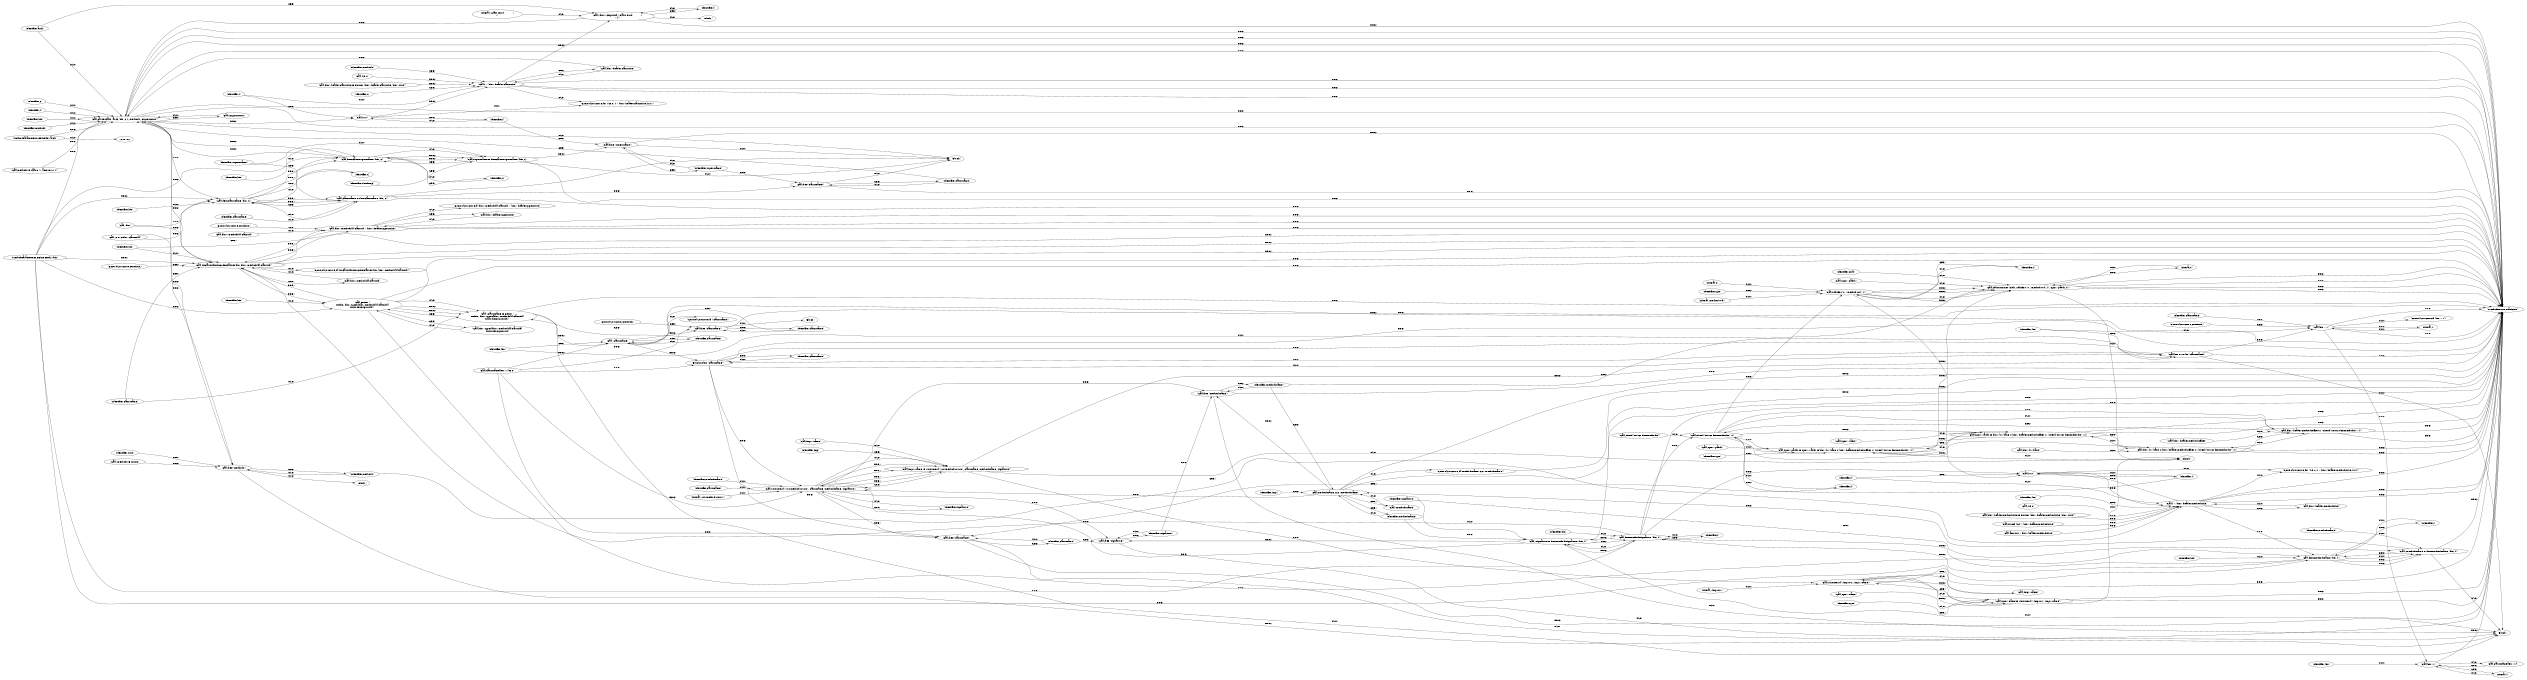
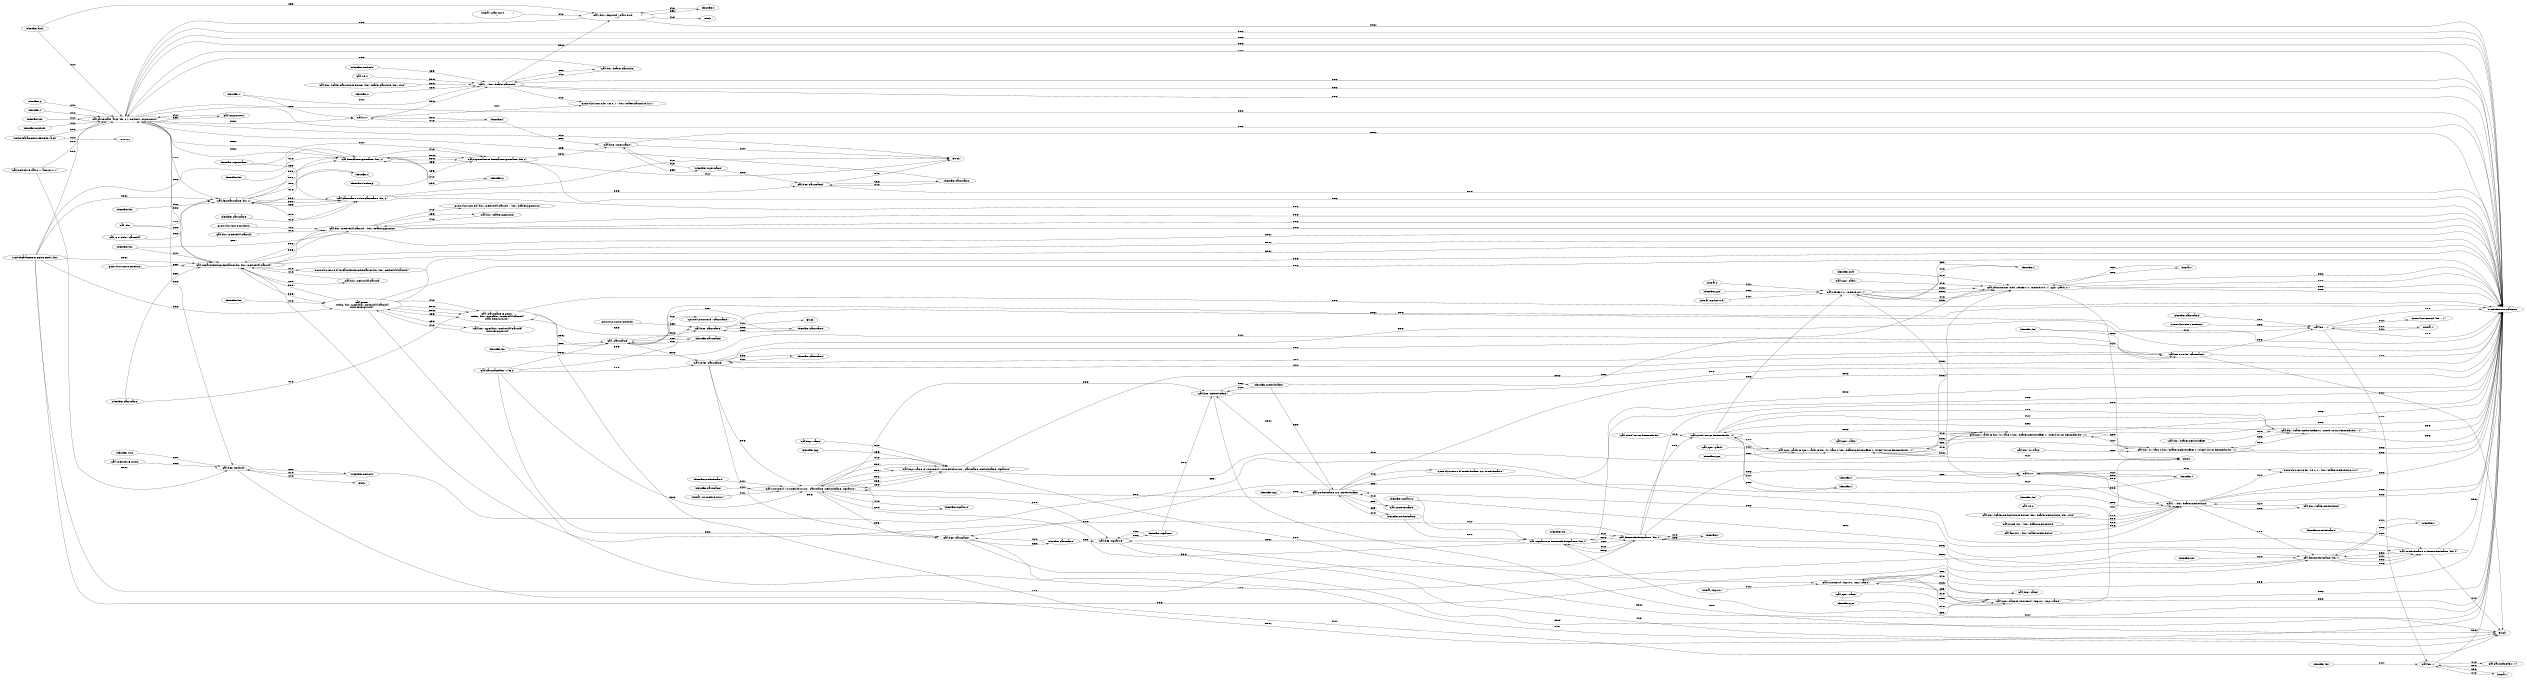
  digraph {
    rankdir=LR
    n1 [label="(MethodParameterIn,RBinFile *arch)"]
    n2 [label="(Call,parse_class (arch, bin, c, i, methods, &sym_count))"]
    1000102
    n4 [label="(MethodReturn,static int)"]
    n5 [label="(Call,i++)"]
    n6 [label="(Call,dex_class_name (bin, c))"]
    n7 [label="(Call,is_class_idx_in_code_classes(bin, bin->methods[i].class_id))"]
    n8 [label="(Call,free (methods))"]
    n9 [label="(Block,)"]
    n10 [label="(Call,&sym_count)"]
    n11 [label="(Call,i < bin->header.class_size)"]
    n12 [label="(Identifier,i)"]
    n13 [label="(ControlStructure,for (i = 0; i < bin->header.class_size; i++))"]
    n14 [label="(Call,class_name = dex_class_name (bin, c))"]
    n15 [label="(Call,dex_class_super_name (bin, c))"]
    n16 [label="(Identifier,c)"]
    n17 [label="(Call,bin->methods[i].class_id > bin->header.types_size)"]
    n18 [label="(Call,getstr (\n\t\t\t\tbin, bin->types[bin->methods[i].class_id]\n\t\t\t\t\t\t.descriptor_id))"]
    n19 [label="(Call,bin->methods[i].class_id)"]
    n20 [label="(ControlStructure,if (is_class_idx_in_code_classes(bin, bin->methods[i].class_id)))"]
    n21 [label="(Identifier,methods)"]
    n22 [label="(Block,)"]
    n23 [label="(Call,rbin->cb_printf (\"Class #%d            -\n\", i))"]
    n24 [label="(Call,bin->header.class_size)"]
    n25 [label="(Call,free (super_name))"]
    n26 [label="(Block,)"]
    n27 [label="(Identifier,i)"]
    n28 [label="(Call,free (class_name))"]
    n29 [label="(Call,super_name = dex_class_super_name (bin, c))"]
    n30 [label="(Identifier,c)"]
    n31 [label="(Identifier,class_name)"]
    n32 [label="(Identifier,super_name)"]
    n33 [label="(Call,bin->header.types_size)"]
    n34 [label="(ControlStructure,if (bin->methods[i].class_id > bin->header.types_size))"]
    n35 [label="(Call,*class_name = getstr (\n\t\t\t\tbin, bin->types[bin->methods[i].class_id]\n\t\t\t\t\t\t.descriptor_id))"]
    n36 [label="(Call,dex_method_name (bin, i))"]
    n37 [label="(Call,bin->types[bin->methods[i].class_id]\n\t\t\t\t\t\t.descriptor_id)"]
    n38 [label="(Call,!class_name)"]
    n39 [label="(Block,)"]
    n40 [label="(Call,*method_name = dex_method_name (bin, i))"]
    n41 [label="(Call,dex_method_signature (bin, i))"]
    n42 [label="(Identifier,i)"]
    n43 [label="(Call,free (class_name))"]
-   n44 [label="(Block,strlen (class_name))"]
+   n44 [label="(Call,strlen (class_name))"]
    n45 [label="(Identifier,class_name)"]
    n46 [label="(ControlStructure,if (!class_name))"]
    n47 [label="(Identifier,class_name)"]
    n48 [label="(Block,)"]
    n49 [label="(Call,len = strlen (class_name))"]
    n50 [label="(Call,r_str_newf (\"%s.method.%s%s\", class_name, method_name, signature))"]
    n51 [label="(Call,free (class_name))"]
    n52 [label="(Identifier,class_name)"]
    n53 [label="(Call,len < 1)"]
    n54 [label="(Call,imp->name  = r_str_newf (\"%s.method.%s%s\", class_name, method_name, signature))"]
    n55 [label="(Call,free (method_name))"]
    n56 [label="(Call,free (signature))"]
    n57 [label="(Identifier,signature)"]
    n58 [label="(Identifier,class_name)"]
    n59 [label="(Call,len - 1)"]
    n60 [label="(Literal,1)"]
    n61 [label="(ControlStructure,if (len < 1))"]
    n62 [label="(Call,class_name[len - 1])"]
    n63 [label="(Literal,1)"]
    n64 [label="(Call,r_str_newf (\"imp.%s\", imp->name))"]
    n65 [label="(Block,)"]
    n66 [label="(Identifier,method_name)"]
    n67 [label="(Identifier,signature)"]
    n68 [label="(Call,sym->name = r_str_newf (\"imp.%s\", imp->name))"]
    n69 [label="(Call,imp->name)"]
    n70 [label="(Call,method_name && *method_name)"]
    n71 [label="(Call,sdb_num_set (mdb, sdb_fmt (0, \"method.%d\", i), sym->paddr, 0))"]
    n72 [label="(Call,i++)"]
    n73 [label="(Call,*signature = dex_method_signature (bin, i))"]
    n74 [label="(Call,sizeof (struct dex_method_t) * i)"]
    n75 [label="(Identifier,i)"]
    n76 [label="(Identifier,method_name)"]
    n77 [label="(ControlStructure,if (method_name && *method_name))"]
    n78 [label="(Call,*method_name)"]
    n79 [label="(Call,i < bin->header.method_size)"]
    n80 [label="(Identifier,i)"]
    n81 [label="(ControlStructure,for (i = 0; i < bin->header.method_size; i++))"]
    n82 [label="(Call,sym->paddr = sym->vaddr = bin->b->base + bin->header.method_offset + (sizeof (struct dex_method_t) * i))"]
    n83 [label="(Call,sym->vaddr = bin->b->base + bin->header.method_offset + (sizeof (struct dex_method_t) * i))"]
    n84 [label="(Call,bin->b->base + bin->header.method_offset + (sizeof (struct dex_method_t) * i))"]
    n85 [label="(Call,bin->header.method_offset + (sizeof (struct dex_method_t) * i))"]
    n86 [label="(Call,sdb_fmt (0, \"method.%d\", i))"]
    n87 [label="(Identifier,i)"]
    n88 [label="(Call,bin->header.method_size)"]
    n89 [label="(Identifier,i)"]
    n90 [label="(Literal,0)"]
    n91 [label="(Identifier,bin)"]
    n92 [label="(Identifier,bin)"]
    n93 [label="(Call,bin->methods[i].class_id)"]
    n94 [label="(Identifier,class_name)"]
    n95 [label="(Identifier,len)"]
    n96 [label="(Call,bin->header.method_offset)"]
    n97 [label="(Call,i = 0)"]
    n98 [label="(Call,sizeof (struct dex_method_t))"]
    n99 [label="(Literal,\"method.%d\")"]
    n100 [label="(Call,*c = &bin->classes[i])"]
    n101 [label="(Identifier,sym)"]
    n102 [label="(Call,bin->header.method_size = R_MIN (bin->header.method_size, bin->size))"]
    n103 [label="(Identifier,signature)"]
    n104 [label="(Identifier,class_name)"]
    n105 [label="(Literal,\"%s.method.%s%s\")"]
    n106 [label="(Identifier,imp)"]
    n107 [label="(Identifier,c)"]
    n108 [label="(Call,sizeof (int) * bin->header.method_size)"]
    n109 [label="(Identifier,mdb)"]
    n110 [label="(Literal,\"imp.%s\")"]
    n111 [label="(Call,imp->name)"]
    n112 [label="(Call,sym->paddr)"]
    n113 [label="(Literal,0)"]
    n114 [label="(Identifier,dexdump)"]
    n115 [label="(Call,sym->vaddr)"]
    n116 [label="(Call,bin->b->base)"]
    n117 [label="(Identifier,true)"]
    n118 [label="(Identifier,bin)"]
    n119 [label="(Identifier,i)"]
    n120 [label="(ControlStructure,continue;)"]
    n121 [label="(Identifier,bin)"]
    n122 [label="(Call,bin->header.class_size = R_MIN (bin->header.class_size, bin->size))"]
    n123 [label="(Call,!bin)"]
    n124 [label="(Identifier,method_name)"]
    n125 [label="(Identifier,class_name)"]
    n126 [label="(Identifier,len)"]
    n127 [label="(Identifier,sym)"]
    n128 [label="(Call,class_name[len - 1] = 0)"]
    n129 [label="(Call,*methods = NULL)"]
    n130 [label="(Identifier,i)"]
    n131 [label="(Identifier,c)"]
    n132 [label="(Identifier,bin)"]
    n133 [label="(MethodParameterIn,RBinDexObj *bin)"]
    n134 [label="(Call,methods = calloc (1, amount + 1))"]
    n135 [label="(Identifier,len)"]
    n136 [label="(Identifier,bin)"]
    n137 [label="(ControlStructure,continue;)"]
    n138 [label="(Identifier,class_name)"]
    n139 [label="(ControlStructure,continue;)"]
    n140 [label="(Identifier,i)"]
    n141 [label="(Literal,\"Class #%d            -\n\")"]
    n142 [label="(Call,amount < bin->header.method_size)"]
    n143 [label="(ControlStructure,continue;)"]
    n144 [label="(Identifier,methods)"]
    n145 [label="(Identifier,methods)"]
    n146 [label="(Identifier,sym)"]
    n147 [label="(Call,sym->name)"]
    n148 [label="(Identifier,imp)"]
    n149 [label="(Identifier,len)"]
    n150 [label="(Call,sym->paddr)"]
    n151 [label="(Identifier,super_name)"]
    n152 [label="(Identifier,method_name)"]
    n153 [label="(Identifier,bin)"]
    n154 [label="(Identifier,arch)"]
    n155 [label="(Call,i = 0)"]
    n1 -> n2 [label="CFG: "]
    n1 -> 1000102 [label="AST: "]
    n2 -> n4 [label="DDG: "]
    n2 -> n4 [label="DDG: "]
    n2 -> n4 [label="DDG: "]
    n2 -> n4 [label="DDG: "]
    n2 -> n4 [label="DDG: "]
    n2 -> n4 [label="DDG: "]
    n2 -> n5 [label="DDG: "]
    n2 -> n6 [label="DDG: "]
    n2 -> n7 [label="DDG: "]
    n2 -> n8 [label="DDG: "]
    n2 -> n9 [label="AST: "]
    n2 -> n10 [label="CFG: "]
    n5 -> n11 [label="DDG: "]
    n5 -> n12 [label="CFG: "]
    n5 -> n13 [label="AST: "]
    n6 -> n14 [label="AST: "]
    n6 -> n14 [label="DDG: "]
    n6 -> n14 [label="DDG: "]
    n6 -> n15 [label="DDG: "]
    n6 -> n15 [label="DDG: "]
    n6 -> n16 [label="CFG: "]
    n7 -> n4 [label="DDG: "]
    n7 -> n4 [label="DDG: "]
    n7 -> n4 [label="DDG: "]
    n7 -> n17 [label="DDG: "]
    n7 -> n18 [label="DDG: "]
    n7 -> n19 [label="CFG: "]
    n7 -> n20 [label="AST: "]
    n8 -> n4 [label="DDG: "]
    n8 -> n21 [label="CFG: "]
    n8 -> n22 [label="AST: "]
    n10 -> n2 [label="AST: "]
    n11 -> n4 [label="DDG: "]
    n11 -> n4 [label="DDG: "]
    n11 -> n4 [label="DDG: "]
    n11 -> n13 [label="AST: "]
    n11 -> n23 [label="DDG: "]
    n11 -> n24 [label="CFG: "]
    n12 -> n5 [label="AST: "]
    n12 -> n25 [label="CFG: "]
    n14 -> n4 [label="DDG: "]
    n14 -> n6 [label="CFG: "]
    n14 -> n9 [label="AST: "]
    n14 -> n28 [label="DDG: "]
    n15 -> n2 [label="DDG: "]
    n15 -> n2 [label="DDG: "]
    n15 -> n29 [label="AST: "]
    n15 -> n29 [label="DDG: "]
    n15 -> n29 [label="DDG: "]
    n15 -> n30 [label="CFG: "]
    n16 -> n6 [label="AST: "]
    n17 -> n4 [label="DDG: "]
    n17 -> n4 [label="DDG: "]
    n17 -> n4 [label="DDG: "]
    n17 -> n7 [label="DDG: "]
    n17 -> n33 [label="CFG: "]
    n17 -> n34 [label="AST: "]
    n18 -> n4 [label="DDG: "]
    n18 -> n4 [label="DDG: "]
    n18 -> n7 [label="DDG: "]
    n18 -> n35 [label="AST: "]
    n18 -> n35 [label="DDG: "]
    n18 -> n35 [label="DDG: "]
    n18 -> n36 [label="DDG: "]
    n18 -> n37 [label="CFG: "]
    n19 -> n7 [label="AST: "]
    n21 -> n8 [label="AST: "]
    n21 -> n79 [label="CFG: "]
    n23 -> n2 [label="DDG: "]
    n23 -> n4 [label="DDG: "]
    n23 -> n26 [label="AST: "]
    n23 -> n27 [label="CFG: "]
    n24 -> n2 [label="DDG: "]
    n24 -> n11 [label="AST: "]
    n25 -> n4 [label="DDG: "]
    n25 -> n9 [label="AST: "]
    n25 -> n32 [label="CFG: "]
    n27 -> n23 [label="AST: "]
    n28 -> n4 [label="DDG: "]
    n28 -> n9 [label="AST: "]
    n28 -> n31 [label="CFG: "]
    n29 -> n4 [label="DDG: "]
    n29 -> n9 [label="AST: "]
    n29 -> n15 [label="CFG: "]
    n29 -> n25 [label="DDG: "]
    n30 -> n15 [label="AST: "]
    n31 -> n2 [label="CFG: "]
    n31 -> n28 [label="AST: "]
    n32 -> n25 [label="AST: "]
    n32 -> n28 [label="CFG: "]
    n33 -> n17 [label="AST: "]
    n35 -> n4 [label="DDG: "]
    n35 -> n18 [label="CFG: "]
    n35 -> n38 [label="DDG: "]
    n35 -> n39 [label="AST: "]
    n36 -> n40 [label="AST: "]
    n36 -> n40 [label="DDG: "]
    n36 -> n40 [label="DDG: "]
    n36 -> n41 [label="DDG: "]
    n36 -> n41 [label="DDG: "]
    n36 -> n42 [label="CFG: "]
    n37 -> n18 [label="AST: "]
    n38 -> n4 [label="DDG: "]
    n38 -> n43 [label="DDG: "]
    n38 -> n44 [label="DDG: "]
    n38 -> n45 [label="CFG: "]
    n38 -> n46 [label="AST: "]
    n40 -> n4 [label="DDG: "]
    n40 -> n36 [label="CFG: "]
    n40 -> n39 [label="AST: "]
    n40 -> n70 [label="DDG: "]
    n41 -> n4 [label="DDG: "]
    n41 -> n7 [label="DDG: "]
    n41 -> n72 [label="DDG: "]
    n41 -> n73 [label="AST: "]
    n41 -> n73 [label="DDG: "]
    n41 -> n73 [label="DDG: "]
    n41 -> n74 [label="DDG: "]
    n41 -> n75 [label="CFG: "]
    n42 -> n36 [label="AST: "]
    n43 -> n4 [label="DDG: "]
    n43 -> n47 [label="CFG: "]
    n43 -> n48 [label="AST: "]
    n44 -> n4 [label="DDG: "]
    n44 -> n49 [label="AST: "]
    n44 -> n49 [label="DDG: "]
    n44 -> n50 [label="DDG: "]
    n44 -> n51 [label="DDG: "]
    n44 -> n52 [label="CFG: "]
    n45 -> n35 [label="CFG: "]
    n45 -> n38 [label="AST: "]
    n47 -> n38 [label="CFG: "]
    n47 -> n43 [label="AST: "]
    n49 -> n4 [label="DDG: "]
    n49 -> n39 [label="AST: "]
    n49 -> n44 [label="CFG: "]
    n49 -> n53 [label="DDG: "]
    n50 -> n51 [label="DDG: "]
    n50 -> n54 [label="AST: "]
    n50 -> n54 [label="DDG: "]
    n50 -> n54 [label="DDG: "]
    n50 -> n54 [label="DDG: "]
    n50 -> n54 [label="DDG: "]
    n50 -> n55 [label="DDG: "]
    n50 -> n56 [label="DDG: "]
    n50 -> n57 [label="CFG: "]
    n51 -> n4 [label="DDG: "]
    n51 -> n39 [label="AST: "]
    n51 -> n58 [label="CFG: "]
    n52 -> n44 [label="AST: "]
    n53 -> n4 [label="DDG: "]
    n53 -> n4 [label="DDG: "]
    n53 -> n59 [label="DDG: "]
    n53 -> n60 [label="CFG: "]
    n53 -> n61 [label="AST: "]
    n54 -> n4 [label="DDG: "]
    n54 -> n50 [label="CFG: "]
    n54 -> n64 [label="DDG: "]
    n54 -> n65 [label="AST: "]
    n55 -> n4 [label="DDG: "]
    n55 -> n39 [label="AST: "]
    n55 -> n66 [label="CFG: "]
-   n77 -> n4 [label="DDG: "]
+   n56 -> n4 [label="DDG: "]
    n56 -> n39 [label="AST: "]
    n56 -> n67 [label="CFG: "]
    n57 -> n50 [label="AST: "]
    n58 -> n51 [label="AST: "]
    n58 -> n56 [label="CFG: "]
    n59 -> n4 [label="DDG: "]
    n59 -> n62 [label="AST: "]
    n59 -> n63 [label="CFG: "]
    n60 -> n53 [label="AST: "]
    n62 -> n59 [label="CFG: "]
    n63 -> n59 [label="AST: "]
    n64 -> n4 [label="DDG: "]
    n64 -> n68 [label="AST: "]
    n64 -> n68 [label="DDG: "]
    n64 -> n68 [label="DDG: "]
    n64 -> n69 [label="CFG: "]
    n66 -> n55 [label="AST: "]
    n66 -> n70 [label="CFG: "]
    n66 -> n71 [label="CFG: "]
    n67 -> n55 [label="CFG: "]
    n67 -> n56 [label="AST: "]
    n68 -> n4 [label="DDG: "]
    n68 -> n4 [label="DDG: "]
    n68 -> n64 [label="CFG: "]
    n68 -> n65 [label="AST: "]
    n69 -> n64 [label="AST: "]
    n70 -> n4 [label="DDG: "]
    n70 -> n4 [label="DDG: "]
    n70 -> n50 [label="DDG: "]
    n70 -> n55 [label="DDG: "]
    n70 -> n76 [label="CFG: "]
    n70 -> n77 [label="AST: "]
    n70 -> n78 [label="CFG: "]
    n71 -> n4 [label="DDG: "]
    n71 -> n4 [label="DDG: "]
    n71 -> n4 [label="DDG: "]
    n71 -> n4 [label="DDG: "]
    n71 -> n65 [label="AST: "]
    n71 -> n90 [label="CFG: "]
    n72 -> n79 [label="DDG: "]
    n72 -> n80 [label="CFG: "]
    n72 -> n81 [label="AST: "]
    n73 -> n4 [label="DDG: "]
    n73 -> n39 [label="AST: "]
    n73 -> n41 [label="CFG: "]
    n73 -> n50 [label="DDG: "]
    n73 -> n56 [label="DDG: "]
    n74 -> n82 [label="DDG: "]
    n74 -> n83 [label="DDG: "]
    n74 -> n84 [label="DDG: "]
    n74 -> n85 [label="AST: "]
    n74 -> n85 [label="DDG: "]
    n74 -> n86 [label="DDG: "]
    n74 -> n87 [label="CFG: "]
    n75 -> n41 [label="AST: "]
    n76 -> n70 [label="AST: "]
    n76 -> n73 [label="CFG: "]
    n78 -> n70 [label="AST: "]
    n79 -> n4 [label="DDG: "]
    n79 -> n4 [label="DDG: "]
    n79 -> n4 [label="DDG: "]
    n79 -> n36 [label="DDG: "]
    n79 -> n72 [label="DDG: "]
    n79 -> n81 [label="AST: "]
    n79 -> n88 [label="CFG: "]
    n80 -> n51 [label="CFG: "]
    n80 -> n72 [label="AST: "]
    n82 -> n65 [label="AST: "]
    n82 -> n71 [label="DDG: "]
    n82 -> n83 [label="CFG: "]
    n83 -> n4 [label="DDG: "]
    n83 -> n4 [label="DDG: "]
    n83 -> n82 [label="AST: "]
    n83 -> n82 [label="DDG: "]
    n83 -> n84 [label="CFG: "]
    n84 -> n4 [label="DDG: "]
    n84 -> n4 [label="DDG: "]
    n84 -> n83 [label="AST: "]
    n84 -> n85 [label="CFG: "]
    n85 -> n4 [label="DDG: "]
    n85 -> n4 [label="DDG: "]
    n85 -> n74 [label="CFG: "]
    n85 -> n84 [label="AST: "]
    n86 -> n71 [label="AST: "]
    n86 -> n71 [label="DDG: "]
    n86 -> n71 [label="DDG: "]
    n86 -> n71 [label="DDG: "]
    n86 -> n72 [label="DDG: "]
    n86 -> n89 [label="CFG: "]
    n87 -> n74 [label="AST: "]
    n88 -> n79 [label="AST: "]
    n89 -> n86 [label="AST: "]
    n90 -> n71 [label="AST: "]
    n91 -> n7 [label="AST: "]
    n91 -> n17 [label="CFG: "]
    n92 -> n6 [label="AST: "]
    n93 -> n17 [label="AST: "]
    n94 -> n50 [label="AST: "]
    n95 -> n49 [label="CFG: "]
    n95 -> n53 [label="AST: "]
    n96 -> n85 [label="AST: "]
    n97 -> n79 [label="DDG: "]
    n98 -> n74 [label="AST: "]
    n99 -> n86 [label="AST: "]
    n100 -> n6 [label="DDG: "]
    n101 -> n82 [label="CFG: "]
    n102 -> n79 [label="DDG: "]
    n103 -> n40 [label="CFG: "]
    n103 -> n73 [label="AST: "]
    n104 -> n14 [label="AST: "]
    n105 -> n50 [label="AST: "]
    n106 -> n70 [label="CFG: "]
    n107 -> n2 [label="AST: "]
    n108 -> n79 [label="DDG: "]
    n109 -> n71 [label="AST: "]
    n110 -> n64 [label="AST: "]
    n111 -> n54 [label="AST: "]
    n112 -> n82 [label="AST: "]
    n113 -> n86 [label="AST: "]
    n114 -> n29 [label="CFG: "]
    n115 -> n83 [label="AST: "]
    n116 -> n84 [label="AST: "]
    n117 -> n8 [label="CFG: "]
    n118 -> n36 [label="AST: "]
    n119 -> n2 [label="AST: "]
    n120 -> n7 [label="CFG: "]
    n121 -> n2 [label="AST: "]
    n122 -> n11 [label="DDG: "]
    n123 -> n6 [label="DDG: "]
    n123 -> n7 [label="DDG: "]
    n124 -> n40 [label="AST: "]
    n125 -> n53 [label="CFG: "]
    n126 -> n38 [label="CFG: "]
    n126 -> n49 [label="AST: "]
    n127 -> n86 [label="CFG: "]
    n128 -> n38 [label="DDG: "]
    n128 -> n43 [label="DDG: "]
    n128 -> n44 [label="DDG: "]
    n128 -> n50 [label="DDG: "]
    n128 -> n51 [label="DDG: "]
    n129 -> n8 [label="DDG: "]
    n130 -> n72 [label="CFG: "]
    n130 -> n79 [label="AST: "]
    n131 -> n11 [label="CFG: "]
    n132 -> n18 [label="AST: "]
    n133 -> n2 [label="DDG: "]
    n133 -> n6 [label="DDG: "]
    n133 -> n7 [label="DDG: "]
    n133 -> n15 [label="DDG: "]
    n133 -> n18 [label="DDG: "]
    n133 -> n36 [label="DDG: "]
    n133 -> n41 [label="DDG: "]
    n134 -> n2 [label="DDG: "]
-   n100 -> n8 [label="DDG: "]
+   n134 -> n8 [label="DDG: "]
    n135 -> n79 [label="CFG: "]
    n136 -> n41 [label="AST: "]
    n137 -> n43 [label="CFG: "]
    n138 -> n7 [label="CFG: "]
    n138 -> n35 [label="AST: "]
    n139 -> n17 [label="CFG: "]
    n140 -> n5 [label="CFG: "]
    n140 -> n11 [label="AST: "]
    n141 -> n23 [label="AST: "]
    n142 -> n79 [label="DDG: "]
    n143 -> n53 [label="CFG: "]
    n144 -> n2 [label="AST: "]
    n145 -> n11 [label="CFG: "]
    n146 -> n68 [label="CFG: "]
    n147 -> n68 [label="AST: "]
    n148 -> n54 [label="CFG: "]
    n149 -> n59 [label="AST: "]
    n150 -> n71 [label="AST: "]
    n151 -> n14 [label="CFG: "]
    n151 -> n29 [label="AST: "]
    n152 -> n50 [label="AST: "]
    n153 -> n15 [label="AST: "]
    n154 -> n2 [label="AST: "]
    n154 -> n23 [label="CFG: "]
    n155 -> n11 [label="DDG: "]
  }
